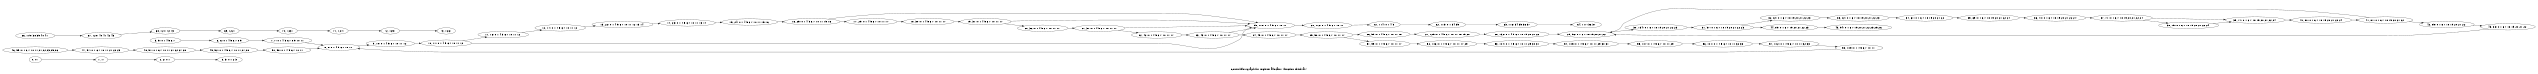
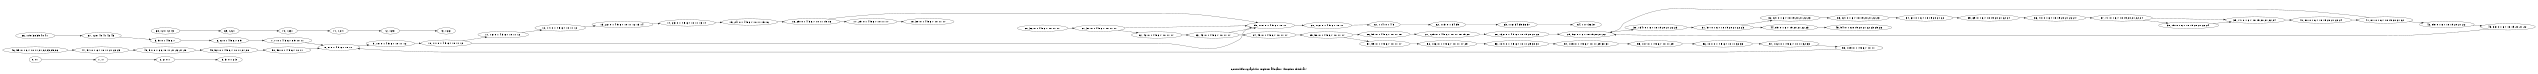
  digraph {
    label="Control-flow-graph for register allocator (function _bindVar)"
    rankdir=LR
    n1 [label="0, 0: "]
    n2 [label="1, 1: "]
    n3 [label="2, 2: 0 1 "]
    n4 [label="3, 3: 0 1 2 3 "]
    n5 [label="5, 5: 0 1 4 5 6 7 "]
    n6 [label="6, 6: 0 1 4 5 6 7 8 9 "]
    n7 [label="7, 7: 0 1 4 5 6 7 8 9 10 11 "]
    n8 [label="8, 8: 0 1 4 5 6 7 10 11 "]
    n9 [label="9, 10: 0 1 4 5 6 7 10 11 12 "]
    n10 [label="10, 11: 0 1 4 5 6 7 10 11 12 "]
    n11 [label="11, 16: 0 1 4 5 6 7 10 11 12 "]
    n12 [label="59, 110: 0 1 4 5 6 7 10 11 "]
    n13 [label="12, 17: 0 1 4 5 6 7 10 11 12 "]
    n14 [label="60, 112: 0 1 4 5 6 7 10 11 "]
    n15 [label="13, 22: 0 1 4 5 6 7 10 11 12 13 14 "]
    n16 [label="14, 23: 0 1 4 5 6 7 10 11 13 14 "]
    n17 [label="15, 24: 0 1 4 5 6 7 10 11 15 16 "]
    n18 [label="16, 25: 0 1 4 5 6 7 10 11 15 16 "]
    n19 [label="17, 29: 0 1 4 5 6 7 10 11 17 "]
    n20 [label="18, 30: 0 1 4 5 6 7 10 11 17 "]
-   n21 [label="19, 31: 0 1 4 5 6 7 10 11 17 "]
    n22 [label="20, 36: 0 1 4 5 6 7 10 11 17 "]
    n23 [label="21, 37: 0 1 4 5 6 7 10 11 17 "]
    n24 [label="22, 42: 0 1 4 5 6 7 10 11 17 "]
    n25 [label="23, 43: 0 1 4 5 6 7 10 11 17 "]
    n26 [label="24, 49: 0 1 4 5 6 7 10 11 17 "]
    n27 [label="25, 50: 0 1 4 5 6 7 10 11 17 "]
    n28 [label="26, 55: 0 1 4 5 6 7 10 11 18 "]
    n29 [label="51, 99: 0 1 4 5 6 7 10 11 17 "]
    n30 [label="27, 129: 0 1 4 5 6 7 10 11 18 19 20 "]
    n31 [label="52, 106: 0 1 4 5 6 7 10 11 17 29 "]
    n32 [label="28, 132: 0 1 4 5 6 7 18 19 20 21 22 "]
    n33 [label="29, 56: 0 1 6 7 18 19 20 21 22 "]
    n34 [label="30, 134: 0 1 6 7 18 19 20 21 22 23 "]
    n35 [label="31, 57: 0 1 6 7 18 19 20 21 22 23 "]
    n36 [label="32, 64: 0 1 6 7 18 19 20 21 22 23 "]
    n37 [label="44, 89: 0 1 6 7 19 20 21 22 23 "]
    n38 [label="33, 67: 0 1 6 7 18 19 20 21 22 23 "]
-   n39 [label="45, 94: 0 1 6 7 19 20 21 22 23 25 26 "]
+   n39 [label="45, 94: 0 1 6 8 19 20 21 22 23 25 26"]
    n40 [label="34, 61: 0 1 6 7 18 19 20 21 22 "]
    n41 [label="35, 69: 0 1 6 7 18 19 20 21 22 24 "]
    n42 [label="36, 70: 0 1 6 7 18 19 20 21 22 24 "]
    n43 [label="37, 71: 0 1 6 7 18 19 20 21 22 24 "]
    n44 [label="38, 75: 0 1 6 7 18 19 20 21 22 24 "]
    n45 [label="39, 77: 0 1 6 7 18 19 20 21 22 24 "]
    n46 [label="40, 80: 0 1 6 7 18 19 20 21 22 24 "]
    n47 [label="41, 81: 0 1 6 7 18 19 20 21 22 "]
    n48 [label="42, 85: 0 1 6 7 18 19 20 21 22 "]
    n49 [label="43, 88: 0 1 6 7 18 19 20 21 22 "]
    n50 [label="46, 95: 0 1 6 7 10 11 21 22 23 25 26 "]
    n51 [label="47, 97: 0 1 6 7 10 11 21 22 23 "]
-   n52 [label="48, 91: 0 1 6 7 10 11 21 22 27 28 "]
+   n52 [label="48, 91: 0 1 6 6 10 11 21 22 27 28"]
    n53 [label="49, 92: 0 1 4 5 6 7 10 11 27 28 "]
    n54 [label="50, 98: 0 1 4 5 6 7 10 11 "]
    n55 [label="53, 104: 0 1 4 5 6 7 10 11 29 30 31 "]
    n56 [label="54, 105: 0 1 4 5 6 7 10 11 29 30 31 "]
    n57 [label="55, 107: 0 1 4 5 6 7 10 11 29 "]
    n58 [label="56, 101: 0 1 4 5 6 7 10 11 32 33 "]
    n59 [label="57, 102: 0 1 4 5 6 7 10 11 32 33 "]
    n60 [label="58, 109: 0 1 4 5 6 7 10 11 "]
    n61 [label="61, 114: 0 1 4 5 "]
    n62 [label="62, 115: 0 1 34 35 "]
    n63 [label="63, 116: 34 35 36 37 "]
    n64 [label="64, 117: 36 37 "]
    n65 [label="66, 119: 38 39 40 41 "]
    n66 [label="67, 120: 40 41 42 43 "]
    n67 [label="68, 121: 42 43 "]
    n68 [label="69, 122: "]
    n69 [label="70, 123: "]
    n70 [label="71, 124: "]
    n71 [label="72, 125: "]
    n72 [label="73, 126: "]
    n1 -> n2
    n2 -> n3
    n3 -> n4
    n5 -> n6
    n6 -> n7
    n7 -> n8
    n8 -> n9
    n9 -> n10
    n10 -> n11
    n10 -> n12
    n11 -> n13
    n12 -> n14
    n13 -> n15
    n14 -> n61
    n15 -> n16
    n16 -> n17
    n17 -> n18
    n18 -> n12
    n18 -> n19
    n19 -> n20
-   n20 -> n21
-   n21 -> n12
-   n21 -> n22
    n22 -> n23
    n23 -> n12
    n23 -> n24
    n24 -> n25
    n25 -> n12
    n25 -> n26
    n26 -> n27
    n27 -> n28
    n27 -> n29
    n28 -> n30
    n29 -> n31
    n30 -> n32
    n31 -> n55
    n32 -> n33
    n33 -> n34
    n34 -> n35
    n35 -> n36
    n35 -> n37
    n36 -> n38
    n37 -> n39
    n38 -> n40
    n40 -> n41
    n41 -> n42
    n42 -> n43
    n43 -> n44
    n43 -> n45
    n44 -> n45
    n45 -> n46
    n46 -> n47
    n47 -> n33
    n47 -> n48
    n48 -> n49
    n49 -> n33
    n50 -> n51
    n51 -> n52
    n52 -> n53
    n53 -> n54
    n54 -> n8
    n55 -> n56
    n56 -> n57
    n57 -> n58
    n58 -> n59
    n59 -> n60
    n60 -> n8
    n61 -> n62
    n62 -> n63
    n63 -> n64
    n65 -> n66
-   n66 -> n67
+   n66 -> n5
    n67 -> n68
    n68 -> n69
    n69 -> n70
    n70 -> n71
    n71 -> n72
  }
